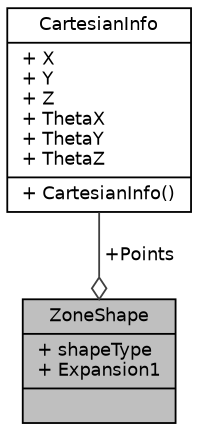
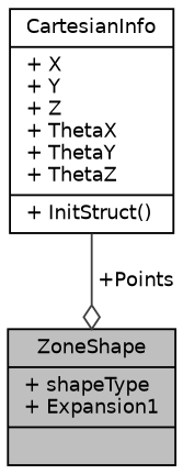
  digraph {
    node [color=black fontname=Helvetica fontsize=10 shape=record style=filled]
    n1 [fillcolor=grey75 fontcolor=black height=0.2 label="{ZoneShape\n|+ shapeType\l+ Expansion1\l|}" width=0.4]
-   n2 [fillcolor=white height=0.2 label="{CartesianInfo\n|+ X\l+ Y\l+ Z\l+ ThetaX\l+ ThetaY\l+ ThetaZ\l|+ CartesianInfo()\l}" width=0.4]
+   n2 [fillcolor=white height=0.2 label="{CartesianInfo\n|+ X\l+ Y\l+ Z\l+ ThetaX\l+ ThetaY\l+ ThetaZ\l|+ InitStruct()\l}" width=0.4]
    n2 -> n1 [arrowhead=odiamond color=grey25 fontname=Helvetica fontsize=10 label=" +Points" labelfontname=Helvetica labelfontsize=10 style=solid]
  }
